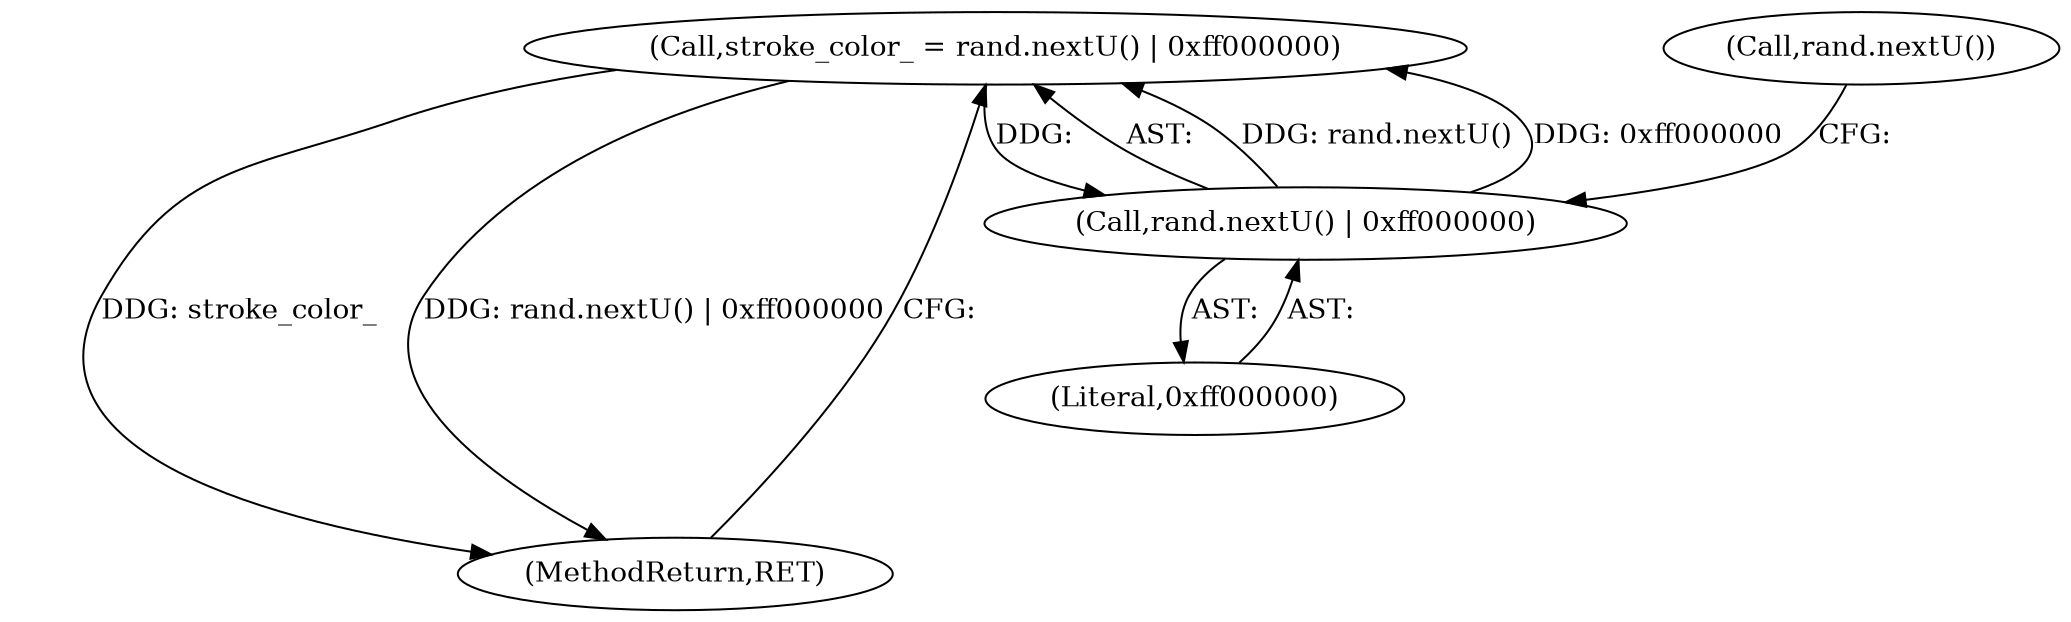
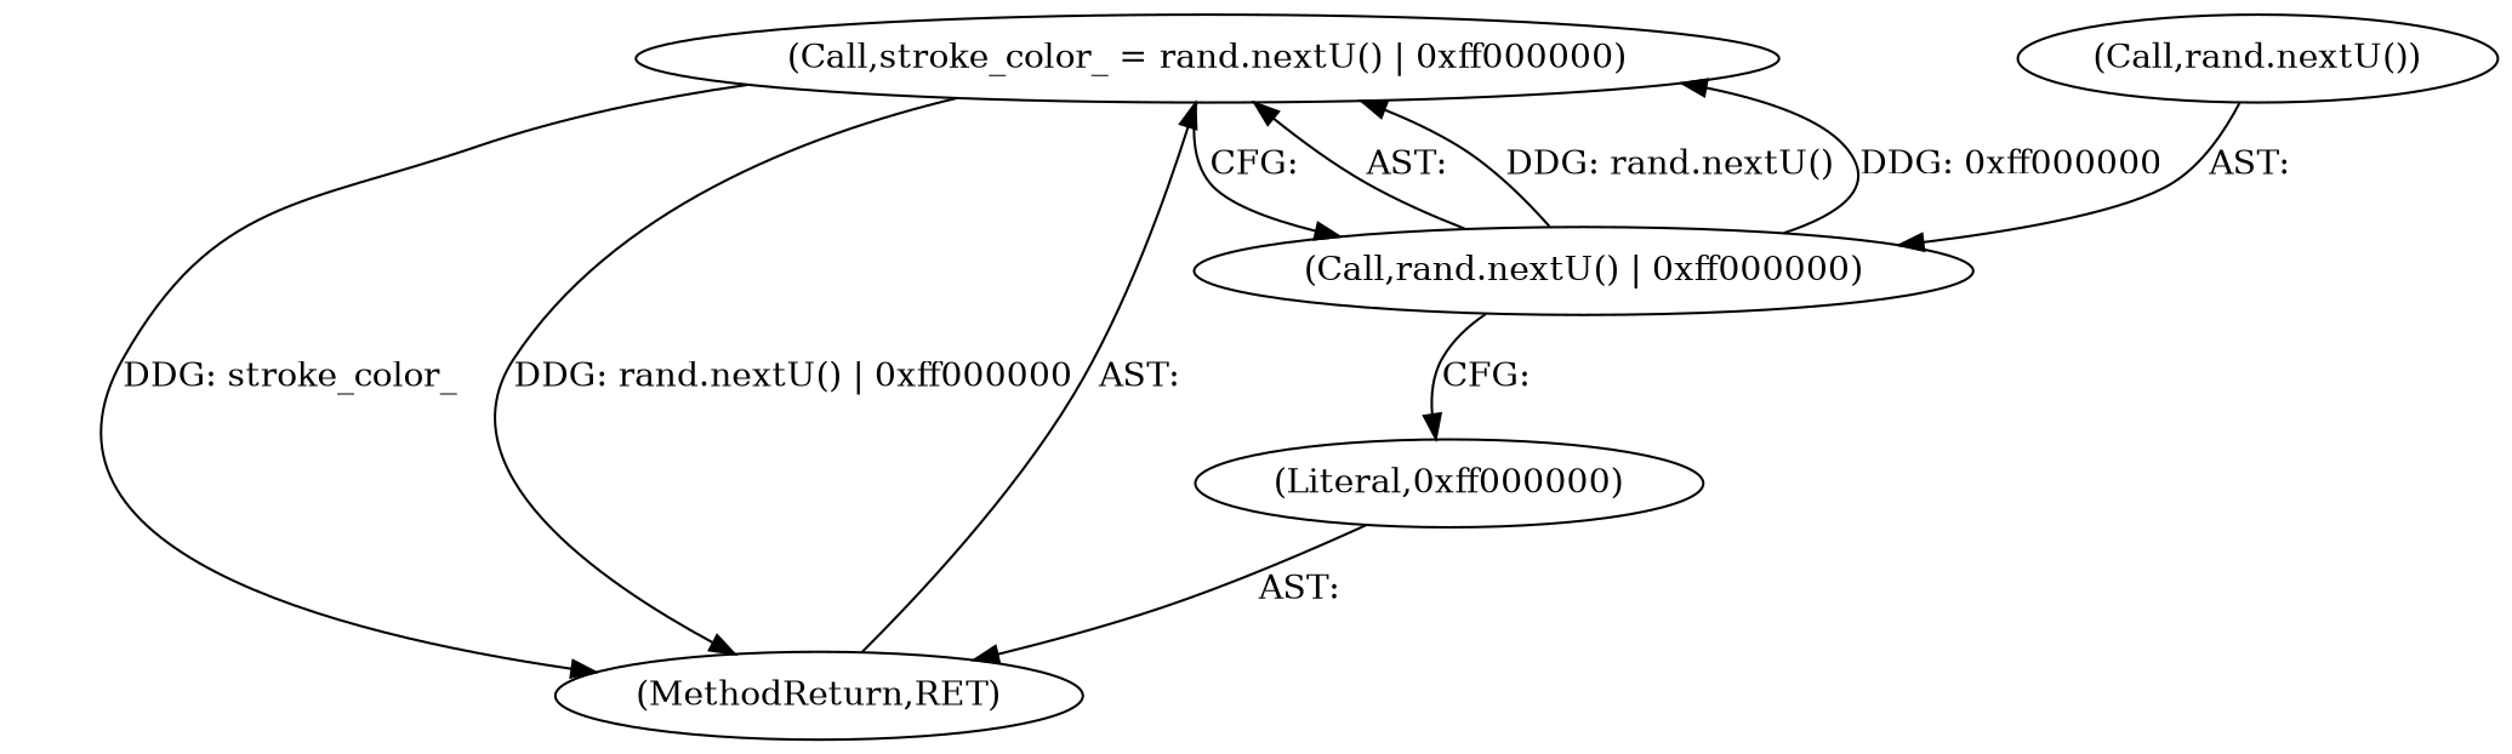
  digraph {
    n1 [label="(Call,stroke_color_ = rand.nextU() | 0xff000000)"]
    n2 [label="(Call,rand.nextU() | 0xff000000)"]
    n3 [label="(MethodReturn,RET)"]
    n4 [label="(Literal,0xff000000)"]
    n5 [label="(Call,rand.nextU())"]
-   n1 -> n2 [label="DDG: "]
+   n1 -> n2 [label="CFG: "]
    n1 -> n3 [label="DDG: stroke_color_"]
    n1 -> n3 [label="DDG: rand.nextU() | 0xff000000"]
    n2 -> n1 [label="AST: "]
    n2 -> n1 [label="DDG: rand.nextU()"]
    n2 -> n1 [label="DDG: 0xff000000"]
-   n2 -> n4 [label="AST: "]
-   n3 -> n1 [label="CFG: "]
-   n4 -> n2 [label="AST: "]
-   n5 -> n2 [label="CFG: "]
+   n2 -> n4 [label="CFG: "]
+   n3 -> n1 [label="AST: "]
+   n4 -> n3 [label="AST: "]
+   n5 -> n2 [label="AST: "]
  }
